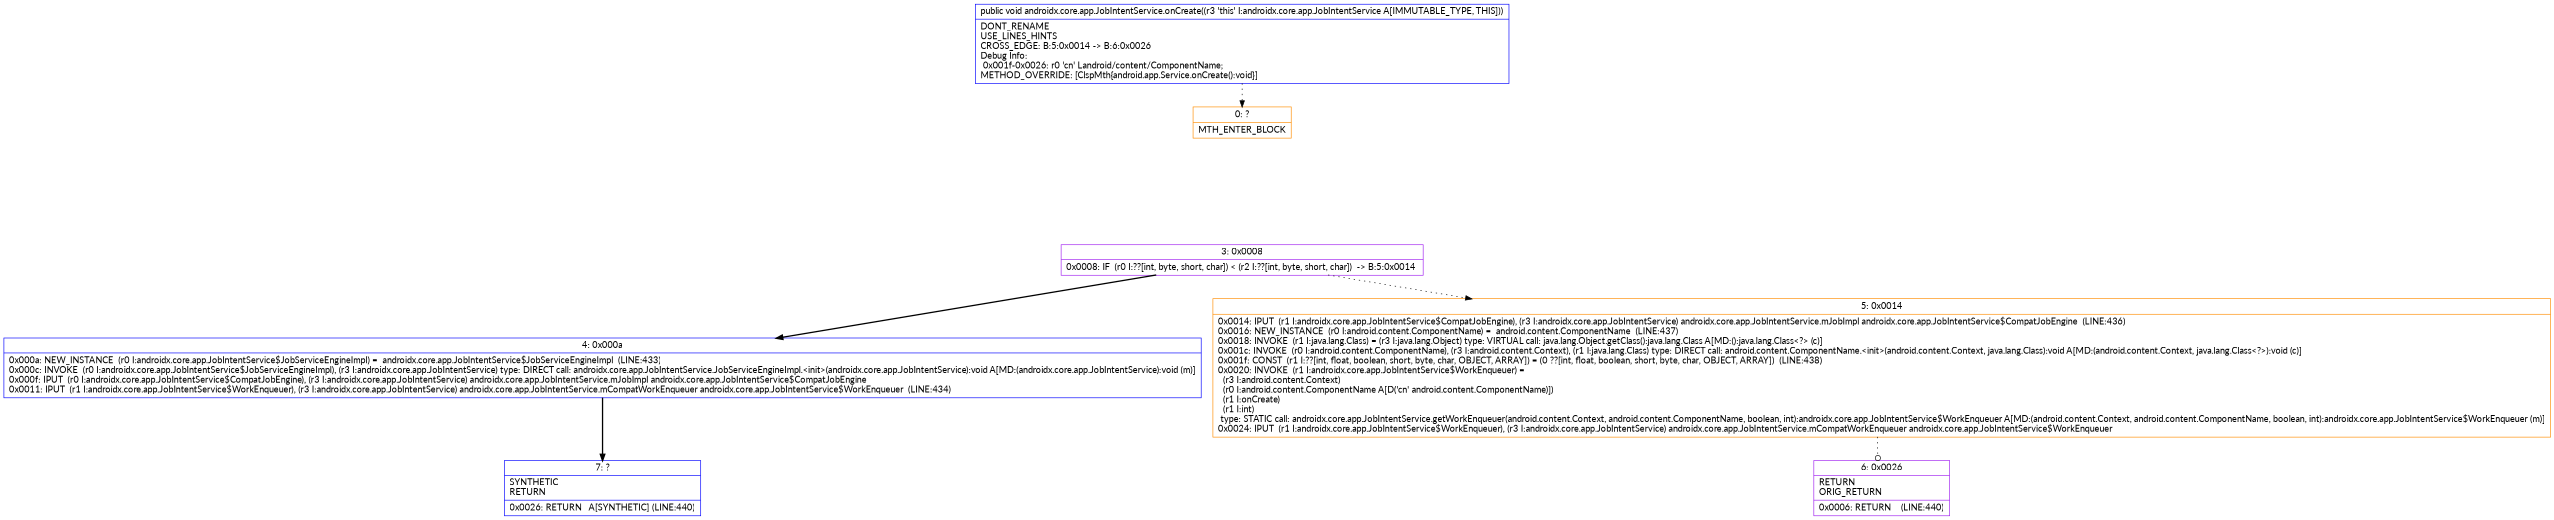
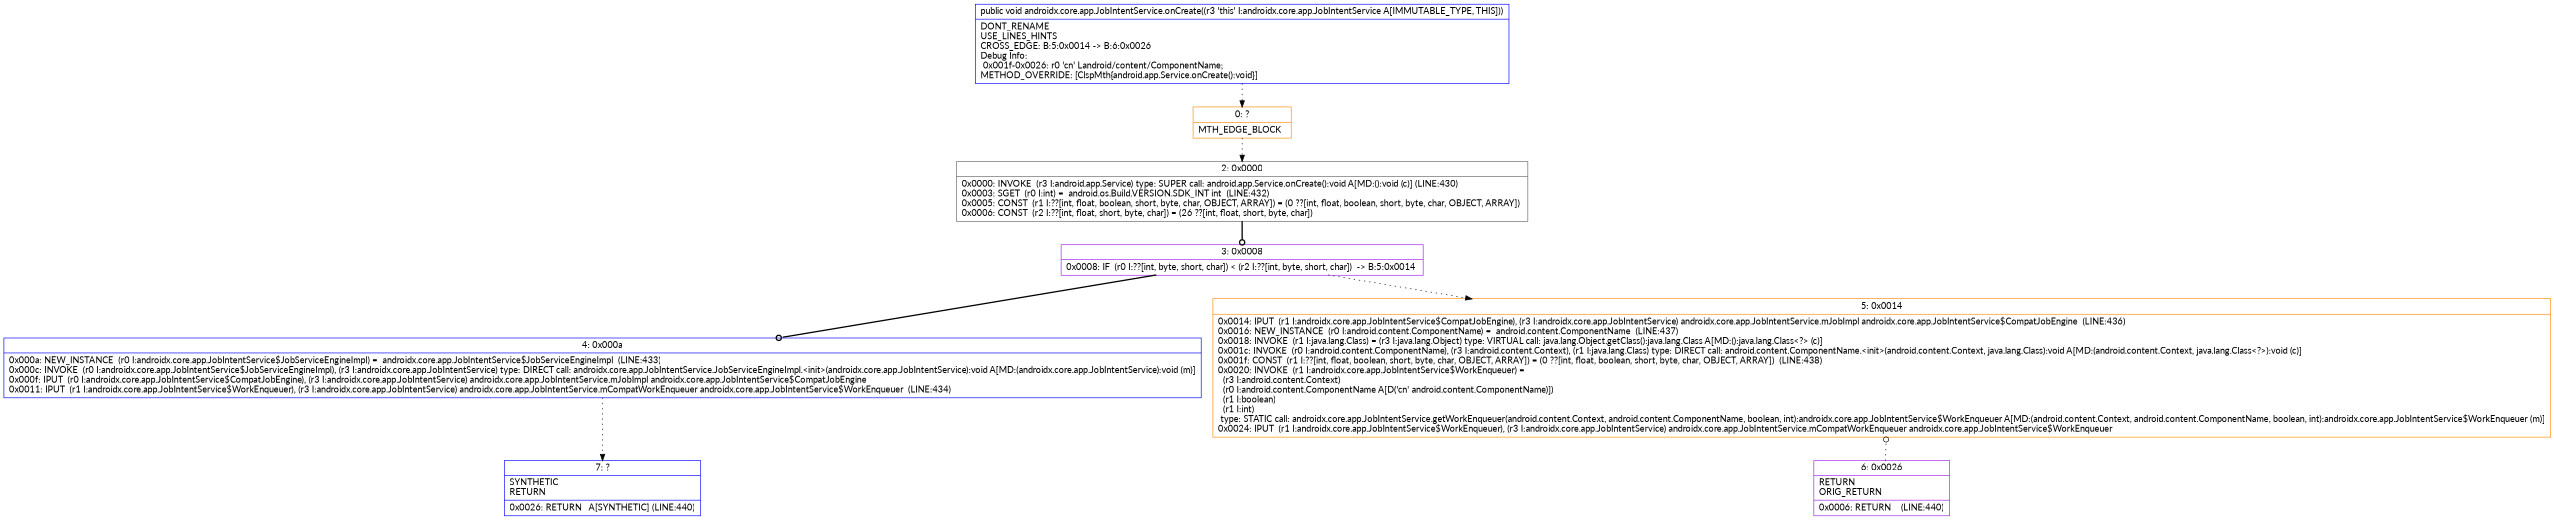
  digraph {
    fontname=Lato
    node [color=blue fontname=Lato shape=record]
    edge [arrowhead=normal fontname=Lato style=dotted]
-   n1 [color=darkorange label="{0\:\ ?|MTH_ENTER_BLOCK\l}"]
+   n1 [color=darkorange label="{0\:\ ?|MTH_EDGE_BLOCK\l}"]
+   n2 [color=gray40 label="{2\:\ 0x0000|0x0000: INVOKE  (r3 I:android.app.Service) type: SUPER call: android.app.Service.onCreate():void A[MD:():void (c)] (LINE:430)\l0x0003: SGET  (r0 I:int) =  android.os.Build.VERSION.SDK_INT int  (LINE:432)\l0x0005: CONST  (r1 I:??[int, float, boolean, short, byte, char, OBJECT, ARRAY]) = (0 ??[int, float, boolean, short, byte, char, OBJECT, ARRAY]) \l0x0006: CONST  (r2 I:??[int, float, short, byte, char]) = (26 ??[int, float, short, byte, char]) \l}"]
    n3 [color=purple label="{3\:\ 0x0008|0x0008: IF  (r0 I:??[int, byte, short, char]) \< (r2 I:??[int, byte, short, char])  \-\> B:5:0x0014 \l}"]
    n4 [label="{4\:\ 0x000a|0x000a: NEW_INSTANCE  (r0 I:androidx.core.app.JobIntentService$JobServiceEngineImpl) =  androidx.core.app.JobIntentService$JobServiceEngineImpl  (LINE:433)\l0x000c: INVOKE  (r0 I:androidx.core.app.JobIntentService$JobServiceEngineImpl), (r3 I:androidx.core.app.JobIntentService) type: DIRECT call: androidx.core.app.JobIntentService.JobServiceEngineImpl.\<init\>(androidx.core.app.JobIntentService):void A[MD:(androidx.core.app.JobIntentService):void (m)]\l0x000f: IPUT  (r0 I:androidx.core.app.JobIntentService$CompatJobEngine), (r3 I:androidx.core.app.JobIntentService) androidx.core.app.JobIntentService.mJobImpl androidx.core.app.JobIntentService$CompatJobEngine \l0x0011: IPUT  (r1 I:androidx.core.app.JobIntentService$WorkEnqueuer), (r3 I:androidx.core.app.JobIntentService) androidx.core.app.JobIntentService.mCompatWorkEnqueuer androidx.core.app.JobIntentService$WorkEnqueuer  (LINE:434)\l}"]
-   n5 [color=darkorange label="{5\:\ 0x0014|0x0014: IPUT  (r1 I:androidx.core.app.JobIntentService$CompatJobEngine), (r3 I:androidx.core.app.JobIntentService) androidx.core.app.JobIntentService.mJobImpl androidx.core.app.JobIntentService$CompatJobEngine  (LINE:436)\l0x0016: NEW_INSTANCE  (r0 I:android.content.ComponentName) =  android.content.ComponentName  (LINE:437)\l0x0018: INVOKE  (r1 I:java.lang.Class) = (r3 I:java.lang.Object) type: VIRTUAL call: java.lang.Object.getClass():java.lang.Class A[MD:():java.lang.Class\<?\> (c)]\l0x001c: INVOKE  (r0 I:android.content.ComponentName), (r3 I:android.content.Context), (r1 I:java.lang.Class) type: DIRECT call: android.content.ComponentName.\<init\>(android.content.Context, java.lang.Class):void A[MD:(android.content.Context, java.lang.Class\<?\>):void (c)]\l0x001f: CONST  (r1 I:??[int, float, boolean, short, byte, char, OBJECT, ARRAY]) = (0 ??[int, float, boolean, short, byte, char, OBJECT, ARRAY])  (LINE:438)\l0x0020: INVOKE  (r1 I:androidx.core.app.JobIntentService$WorkEnqueuer) = \l  (r3 I:android.content.Context)\l  (r0 I:android.content.ComponentName A[D('cn' android.content.ComponentName)])\l  (r1 I:onCreate)\l  (r1 I:int)\l type: STATIC call: androidx.core.app.JobIntentService.getWorkEnqueuer(android.content.Context, android.content.ComponentName, boolean, int):androidx.core.app.JobIntentService$WorkEnqueuer A[MD:(android.content.Context, android.content.ComponentName, boolean, int):androidx.core.app.JobIntentService$WorkEnqueuer (m)]\l0x0024: IPUT  (r1 I:androidx.core.app.JobIntentService$WorkEnqueuer), (r3 I:androidx.core.app.JobIntentService) androidx.core.app.JobIntentService.mCompatWorkEnqueuer androidx.core.app.JobIntentService$WorkEnqueuer \l}"]
+   n5 [color=darkorange label="{5\:\ 0x0014|0x0014: IPUT  (r1 I:androidx.core.app.JobIntentService$CompatJobEngine), (r3 I:androidx.core.app.JobIntentService) androidx.core.app.JobIntentService.mJobImpl androidx.core.app.JobIntentService$CompatJobEngine  (LINE:436)\l0x0016: NEW_INSTANCE  (r0 I:android.content.ComponentName) =  android.content.ComponentName  (LINE:437)\l0x0018: INVOKE  (r1 I:java.lang.Class) = (r3 I:java.lang.Object) type: VIRTUAL call: java.lang.Object.getClass():java.lang.Class A[MD:():java.lang.Class\<?\> (c)]\l0x001c: INVOKE  (r0 I:android.content.ComponentName), (r3 I:android.content.Context), (r1 I:java.lang.Class) type: DIRECT call: android.content.ComponentName.\<init\>(android.content.Context, java.lang.Class):void A[MD:(android.content.Context, java.lang.Class\<?\>):void (c)]\l0x001f: CONST  (r1 I:??[int, float, boolean, short, byte, char, OBJECT, ARRAY]) = (0 ??[int, float, boolean, short, byte, char, OBJECT, ARRAY])  (LINE:438)\l0x0020: INVOKE  (r1 I:androidx.core.app.JobIntentService$WorkEnqueuer) = \l  (r3 I:android.content.Context)\l  (r0 I:android.content.ComponentName A[D('cn' android.content.ComponentName)])\l  (r1 I:boolean)\l  (r1 I:int)\l type: STATIC call: androidx.core.app.JobIntentService.getWorkEnqueuer(android.content.Context, android.content.ComponentName, boolean, int):androidx.core.app.JobIntentService$WorkEnqueuer A[MD:(android.content.Context, android.content.ComponentName, boolean, int):androidx.core.app.JobIntentService$WorkEnqueuer (m)]\l0x0024: IPUT  (r1 I:androidx.core.app.JobIntentService$WorkEnqueuer), (r3 I:androidx.core.app.JobIntentService) androidx.core.app.JobIntentService.mCompatWorkEnqueuer androidx.core.app.JobIntentService$WorkEnqueuer \l}"]
    n6 [label="{7\:\ ?|SYNTHETIC\lRETURN\l|0x0026: RETURN   A[SYNTHETIC] (LINE:440)\l}"]
    n7 [color=purple label="{6\:\ 0x0026|RETURN\lORIG_RETURN\l|0x0006: RETURN    (LINE:440)\l}"]
    n8 [label="{public void androidx.core.app.JobIntentService.onCreate((r3 'this' I:androidx.core.app.JobIntentService A[IMMUTABLE_TYPE, THIS]))  | DONT_RENAME\lUSE_LINES_HINTS\lCROSS_EDGE: B:5:0x0014 \-\> B:6:0x0026\lDebug Info:\l  0x001f\-0x0026: r0 'cn' Landroid\/content\/ComponentName;\lMETHOD_OVERRIDE: [ClspMth\{android.app.Service.onCreate():void\}]\l}"]
-   n3 -> n4 [style=bold]
+   n1 -> n2
+   n2 -> n3 [arrowhead=odot style=bold]
+   n3 -> n4 [arrowhead=odot style=bold]
    n3 -> n5
-   n4 -> n6 [style=bold]
-   n5 -> n7 [arrowhead=odot]
+   n4 -> n6
+   n7 -> n5 [arrowhead=odot]
    n8 -> n1
  }
